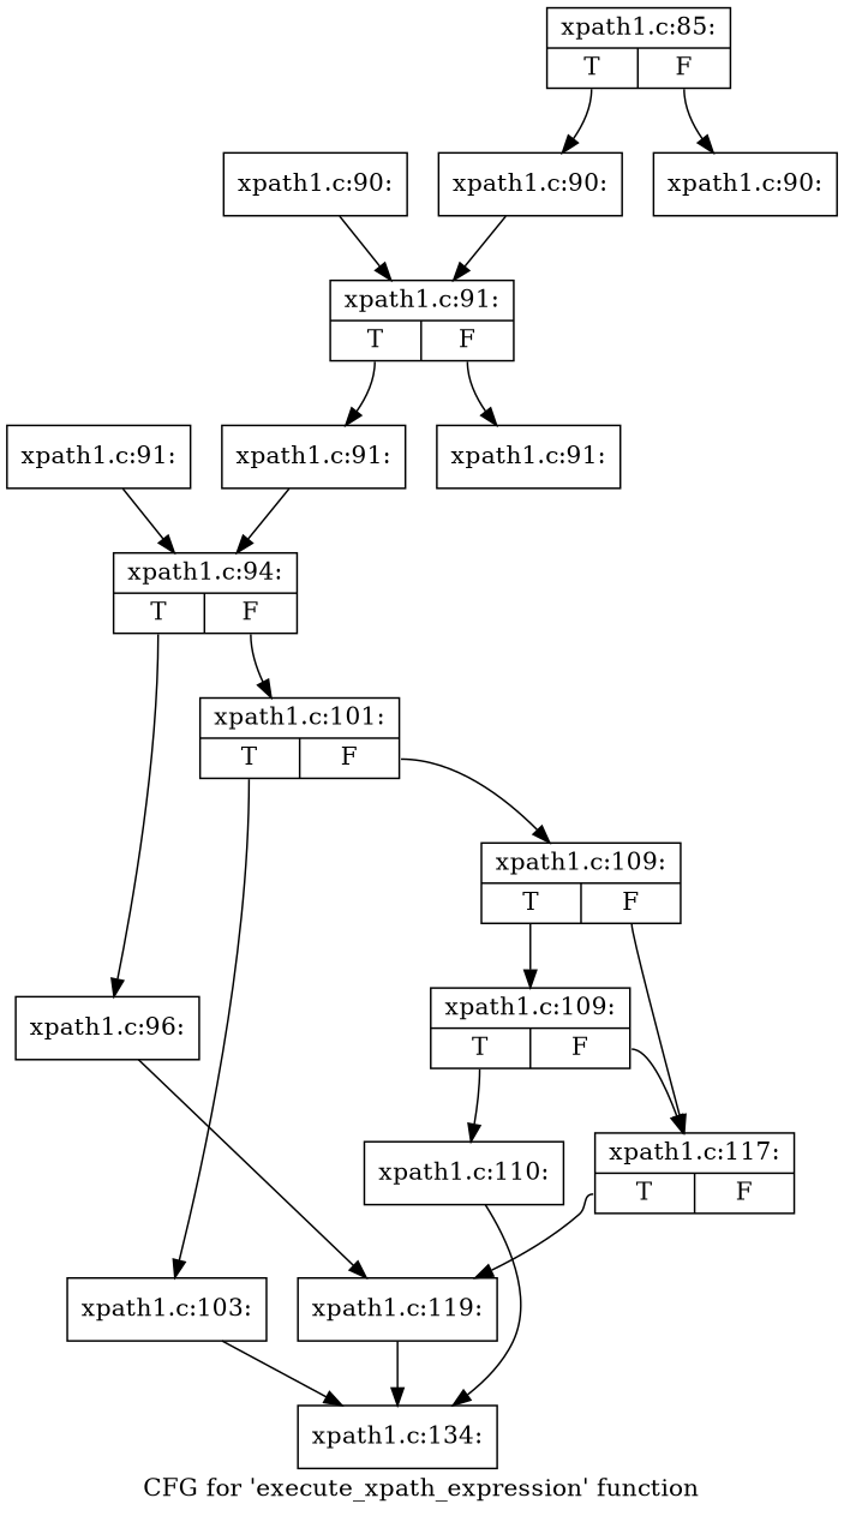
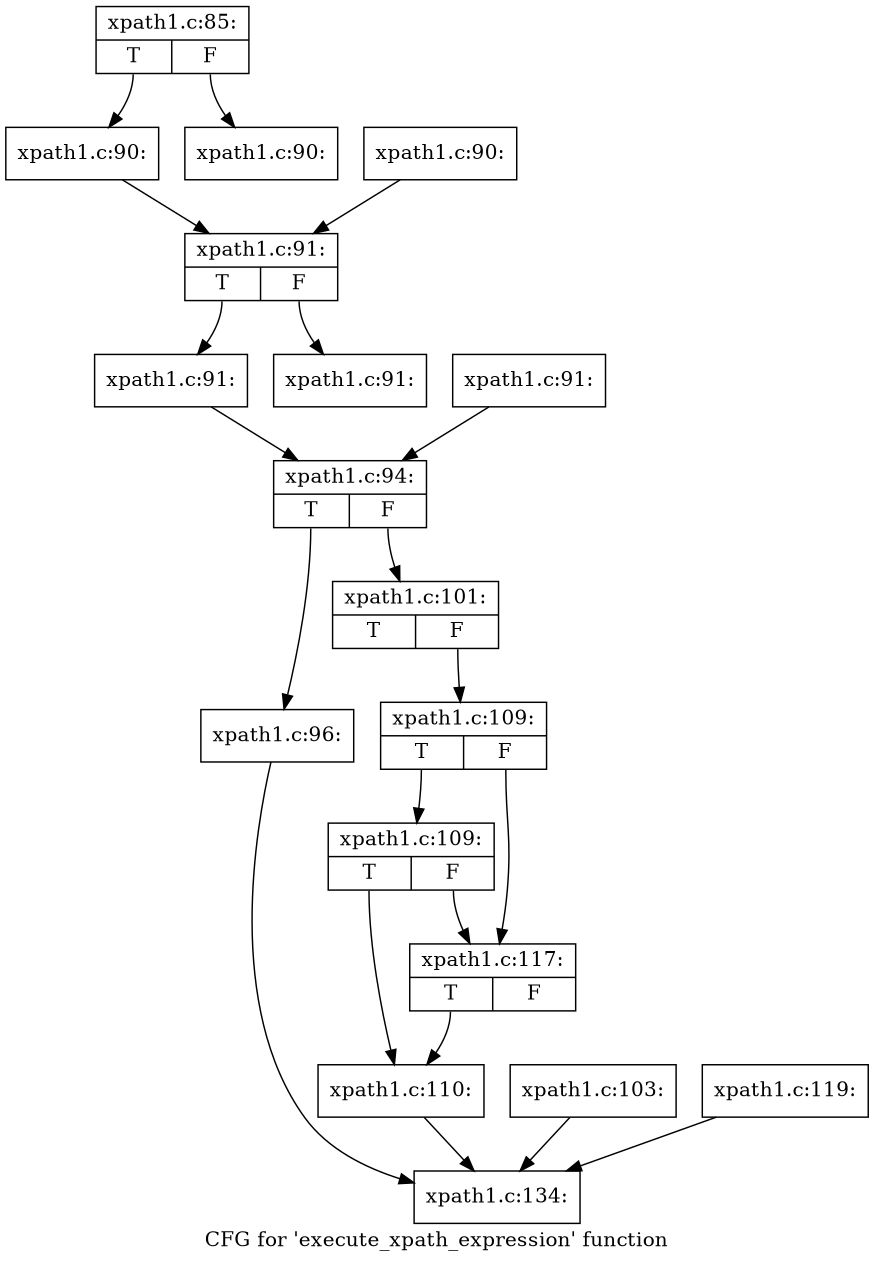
  digraph {
    label="CFG for 'execute_xpath_expression' function"
    node [shape=record]
    n1 [label="{xpath1.c:85:|{<s0>T|<s1>F}}"]
    n2 [label="{xpath1.c:90:}"]
    n3 [label="{xpath1.c:90:}"]
    n4 [label="{xpath1.c:91:|{<s0>T|<s1>F}}"]
    n5 [label="{xpath1.c:91:}"]
    n6 [label="{xpath1.c:91:}"]
    n7 [label="{xpath1.c:94:|{<s0>T|<s1>F}}"]
    n8 [label="{xpath1.c:90:}"]
    n9 [label="{xpath1.c:96:}"]
    n10 [label="{xpath1.c:101:|{<s0>T|<s1>F}}"]
    n11 [label="{xpath1.c:134:}"]
    n12 [label="{xpath1.c:103:}"]
    n13 [label="{xpath1.c:109:|{<s0>T|<s1>F}}"]
    n14 [label="{xpath1.c:91:}"]
    n15 [label="{xpath1.c:109:|{<s0>T|<s1>F}}"]
    n16 [label="{xpath1.c:117:|{<s0>T|<s1>F}}"]
    n17 [label="{xpath1.c:110:}"]
    n18 [label="{xpath1.c:119:}"]
    n1 -> n2 [tailport=s0]
    n1 -> n3 [tailport=s1]
    n2 -> n4
    n4 -> n5 [tailport=s0]
    n4 -> n6 [tailport=s1]
    n5 -> n7
    n7 -> n9 [tailport=s0]
    n7 -> n10 [tailport=s1]
    n8 -> n4
-   n9 -> n18
-   n10 -> n12 [tailport=s0]
+   n9 -> n11
    n10 -> n13 [tailport=s1]
    n12 -> n11
    n13 -> n15 [tailport=s0]
    n13 -> n16 [tailport=s1]
    n14 -> n7
    n15 -> n16 [tailport=s1]
    n15 -> n17 [tailport=s0]
-   n16 -> n18 [tailport=s0]
+   n16 -> n17 [tailport=s0]
    n17 -> n11
    n18 -> n11
  }
